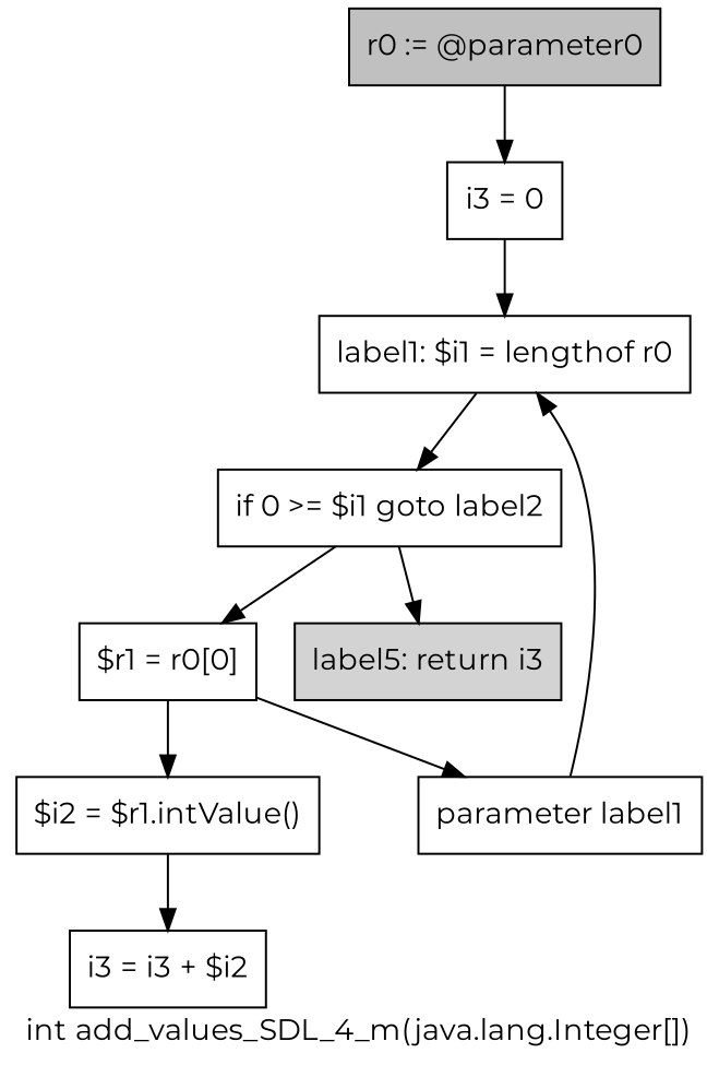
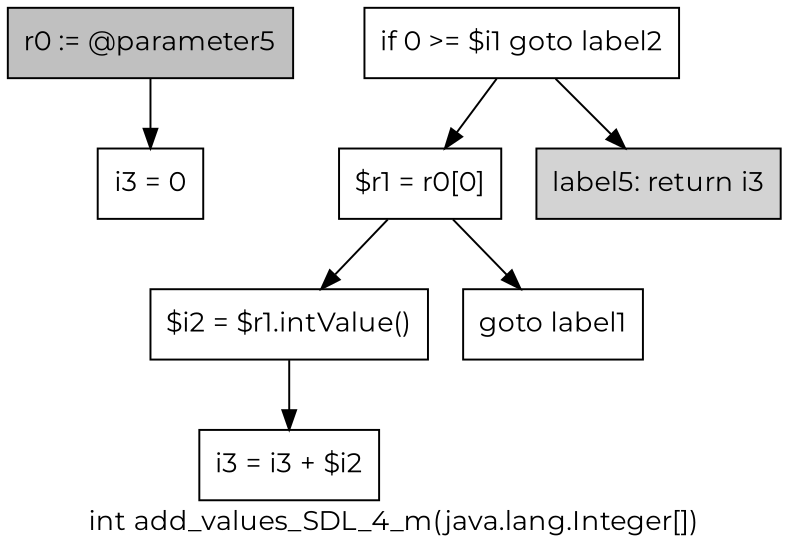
  digraph {
    fontname=Montserrat
    label="int add_values_SDL_4_m(java.lang.Integer[])"
    node [fontname=Montserrat shape=box]
    edge [fontname=Montserrat]
-   n1 [fillcolor=gray label="r0 := @parameter0" style=filled]
+   n1 [fillcolor=gray label="r0 := @parameter5" style=filled]
    n2 [label="i3 = 0"]
-   n3 [label="label1: $i1 = lengthof r0"]
    n4 [label="if 0 >= $i1 goto label2"]
    n5 [label="$r1 = r0[0]"]
    n6 [fillcolor=lightgray label="label5: return i3" style=filled]
    n7 [label="$i2 = $r1.intValue()"]
-   n8 [label="parameter label1"]
+   n8 [label="goto label1"]
    n9 [label="i3 = i3 + $i2"]
    n1 -> n2
-   n2 -> n3
-   n3 -> n4
    n4 -> n5
    n4 -> n6
    n5 -> n7
    n5 -> n8
    n7 -> n9
-   n8 -> n3
  }
